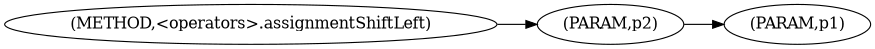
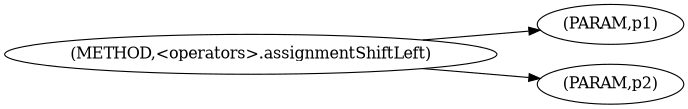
  digraph {
    rankdir=LR
    n1 [label=<(METHOD,&lt;operators&gt;.assignmentShiftLeft)>]
    n2 [label=<(PARAM,p1)>]
    n3 [label=<(PARAM,p2)>]
-   n3 -> n2
+   n1 -> n2
    n1 -> n3
  }
